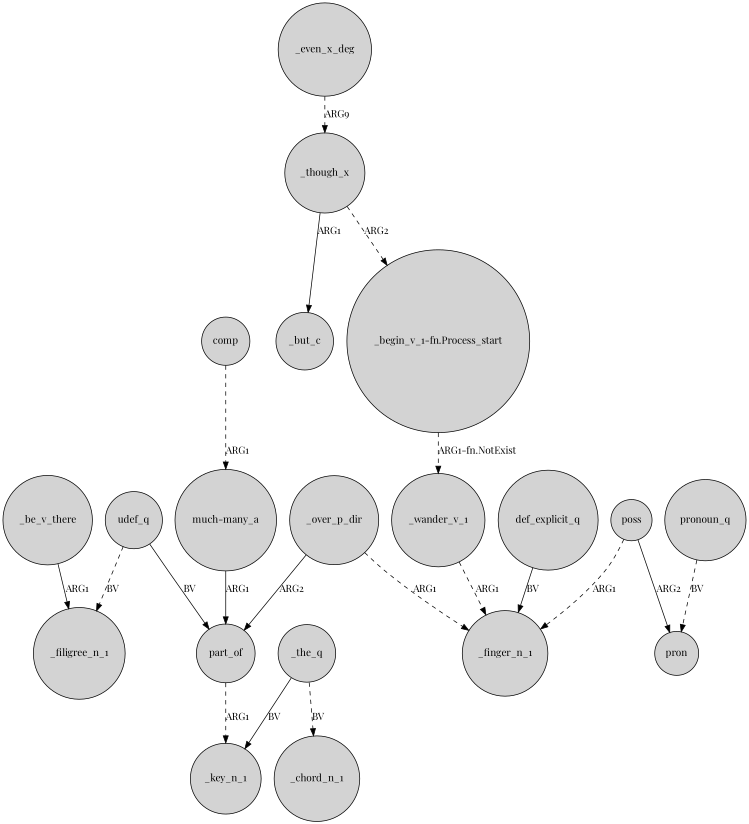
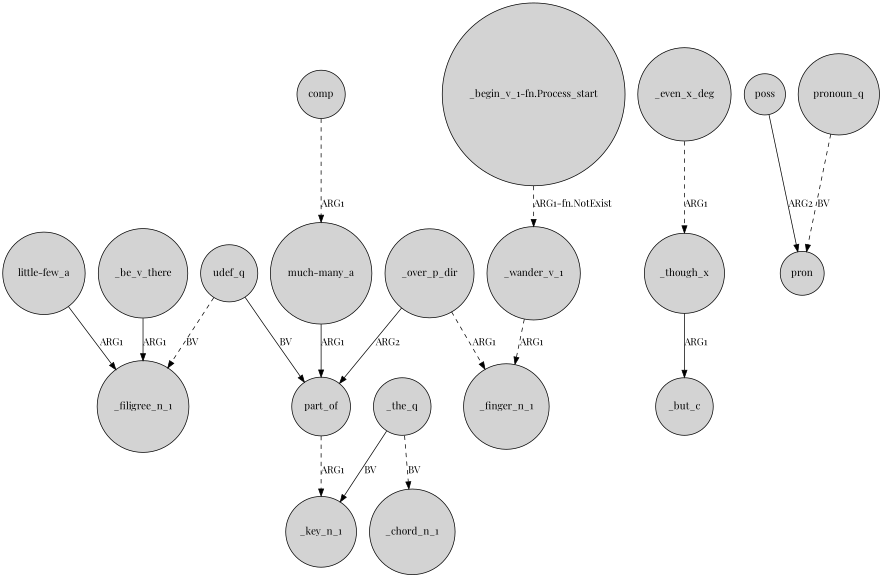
  digraph {
    fontname="Playfair Display"
    node [fontname="Playfair Display" shape=circle style=filled]
    edge [fontname="Playfair Display" style=dashed]
    udef_q
    _filigree_n_1
    part_of
    _key_n_1
    _though_x
    "_begin_v_1-fn.Process_start"
    _but_c
    _wander_v_1
    _finger_n_1
    _over_p_dir
    poss
    pron
+   "little-few_a"
    "much-many_a"
    _even_x_deg
    _the_q
    _chord_n_1
    pronoun_q
    comp
    _be_v_there
-   def_explicit_q
    udef_q -> _filigree_n_1 [label=BV]
    udef_q -> part_of [label=BV style=solid]
    part_of -> _key_n_1 [label=ARG1]
-   _though_x -> "_begin_v_1-fn.Process_start" [label=ARG2]
    _though_x -> _but_c [label=ARG1 style=solid]
    "_begin_v_1-fn.Process_start" -> _wander_v_1 [label="ARG1-fn.NotExist"]
    _wander_v_1 -> _finger_n_1 [label=ARG1]
    _over_p_dir -> part_of [label=ARG2 style=solid]
    _over_p_dir -> _finger_n_1 [label=ARG1]
-   poss -> _finger_n_1 [label=ARG1]
    poss -> pron [label=ARG2 style=solid]
+   "little-few_a" -> _filigree_n_1 [label=ARG1 style=solid]
    "much-many_a" -> part_of [label=ARG1 style=solid]
-   _even_x_deg -> _though_x [label=ARG9]
+   _even_x_deg -> _though_x [label=ARG1]
    _the_q -> _key_n_1 [label=BV style=solid]
    _the_q -> _chord_n_1 [label=BV]
    pronoun_q -> pron [label=BV]
    comp -> "much-many_a" [label=ARG1]
    _be_v_there -> _filigree_n_1 [label=ARG1 style=solid]
-   def_explicit_q -> _finger_n_1 [label=BV style=solid]
  }
